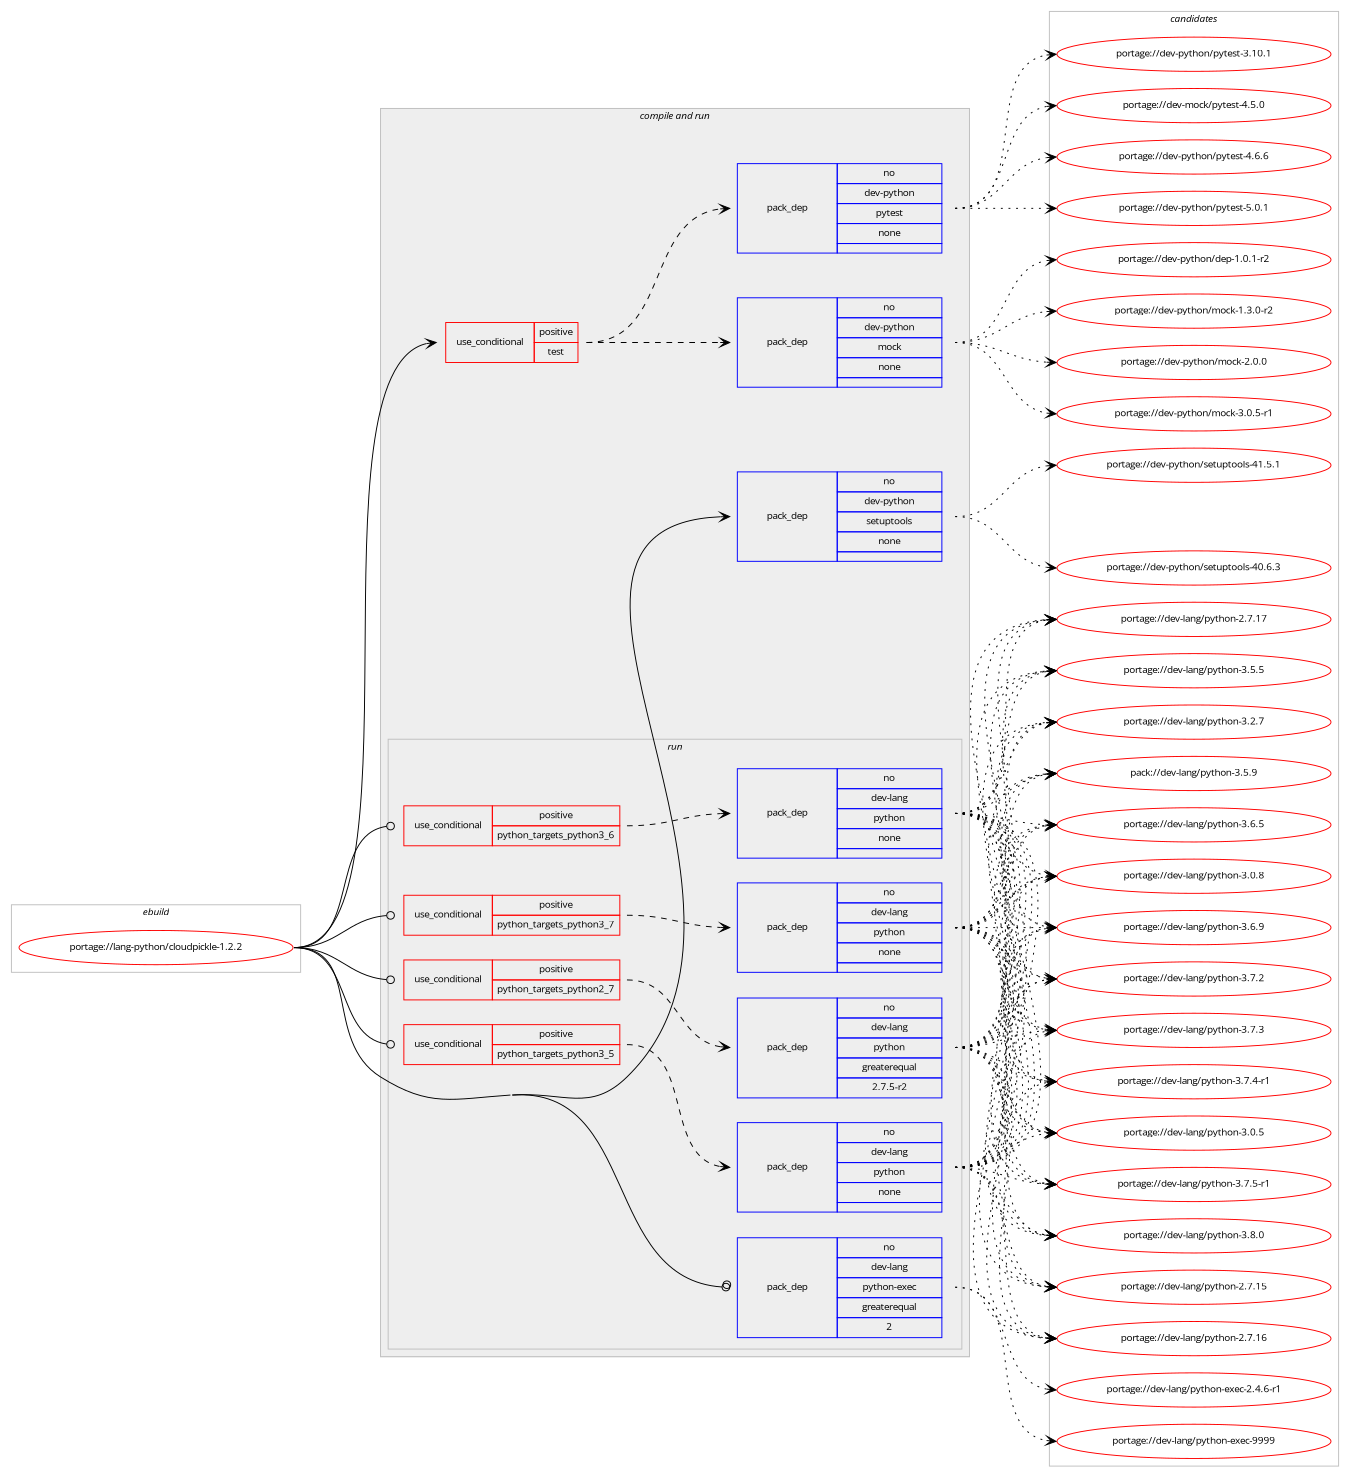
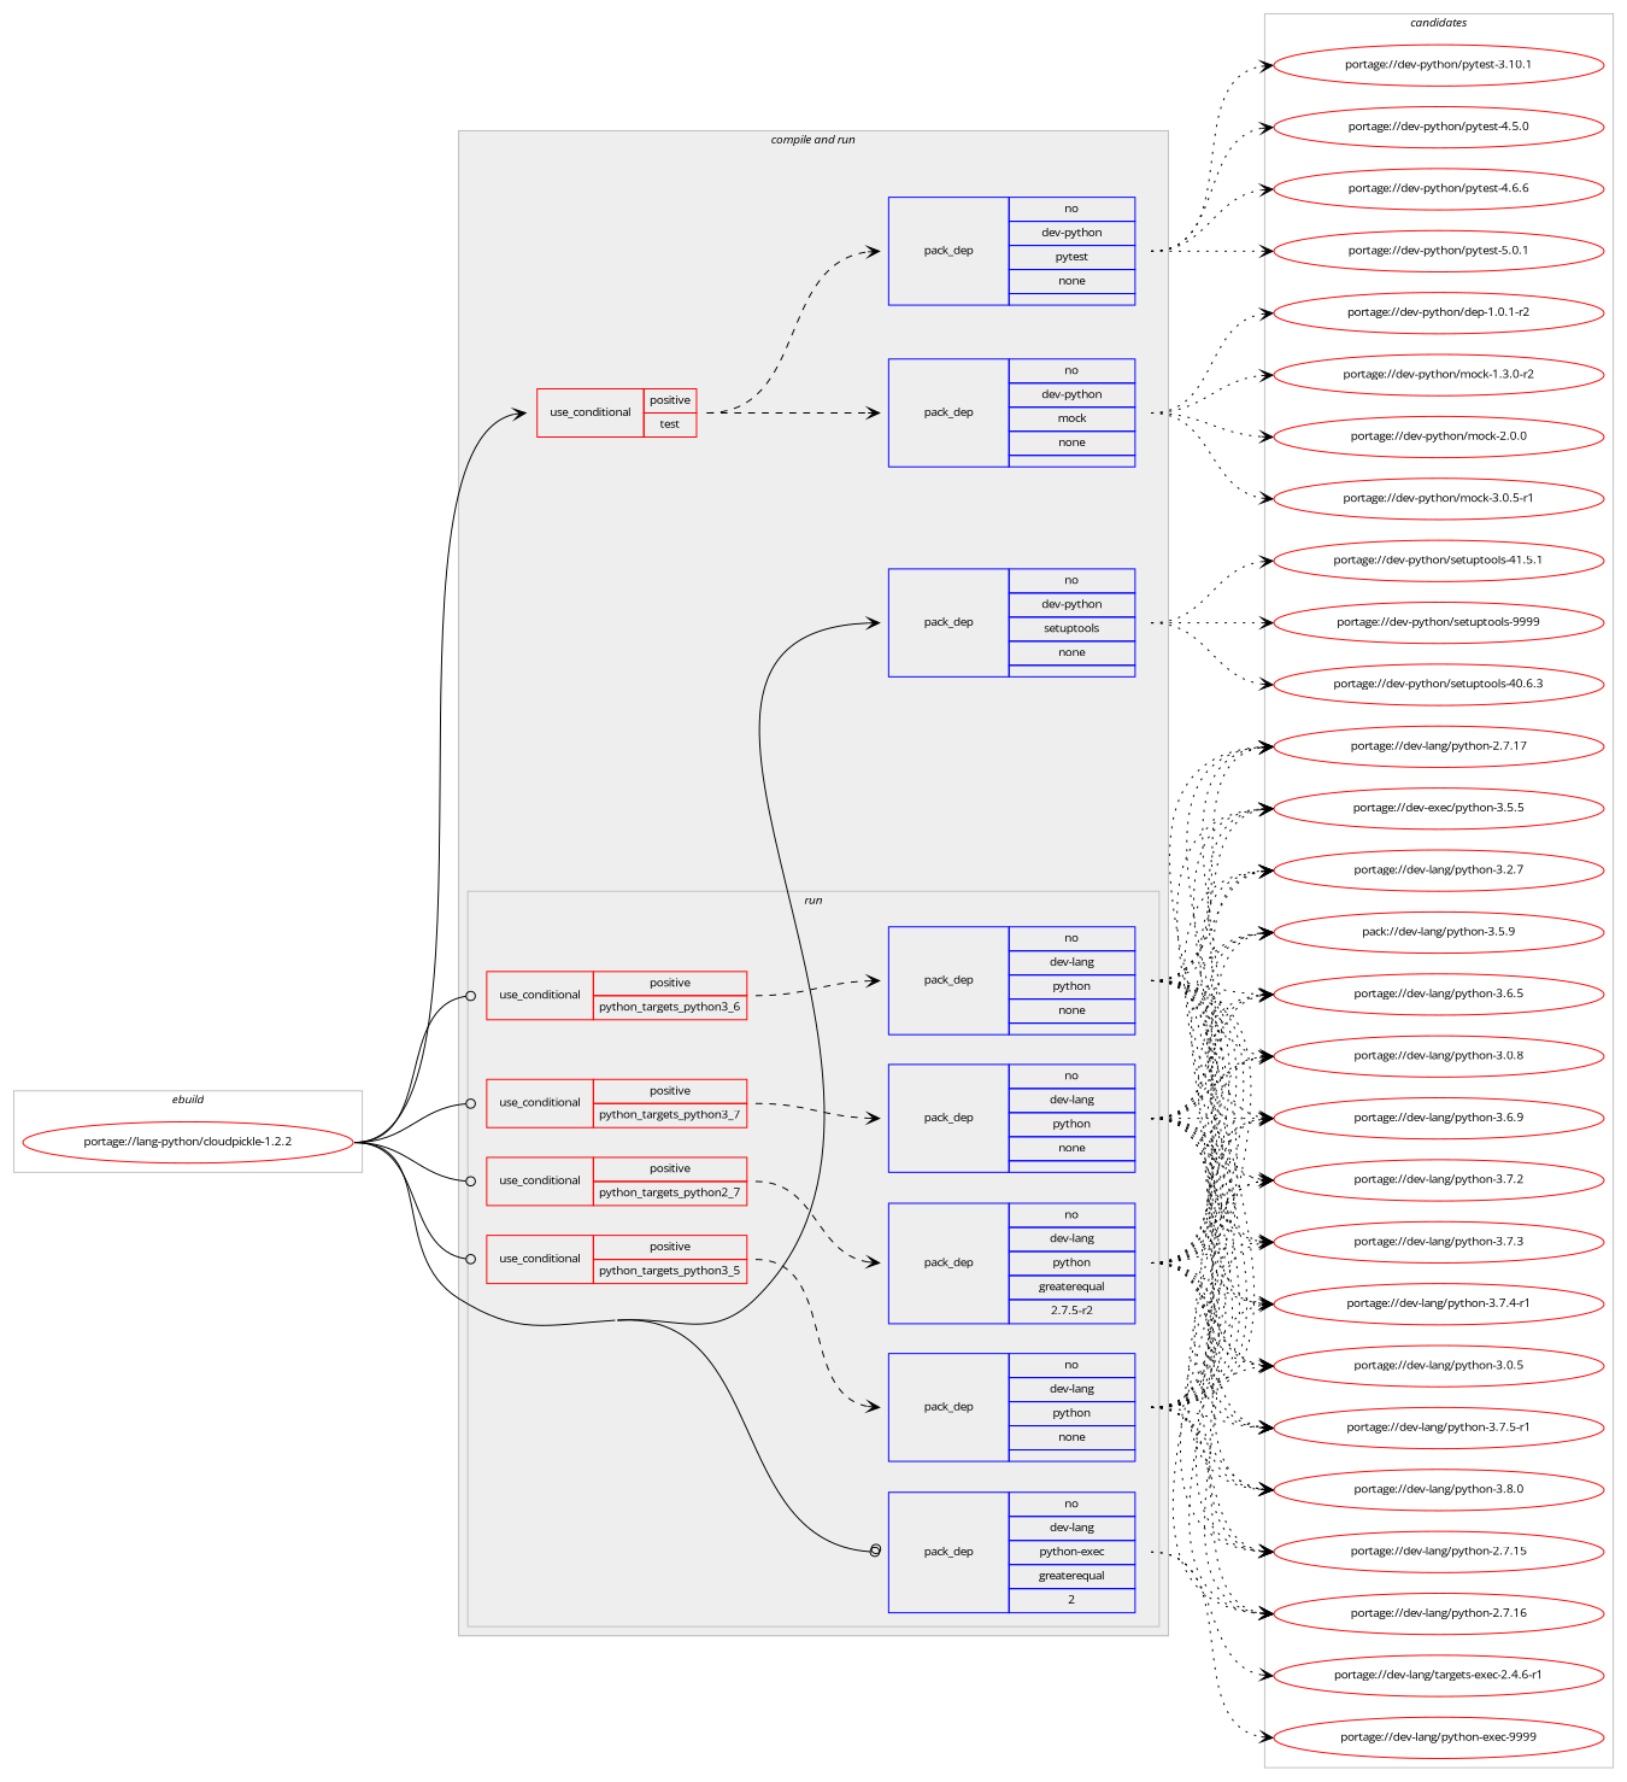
  digraph {
    compound=true
    concentrate=true
    fontname="Open Sans"
    fontsize=10
    newrank=true
    rankdir=LR
    ranksep=1.5
    node [color=red fontname="Open Sans" fontsize=10]
    edge [arrowhead=vee fontname="Open Sans" headport=w style=dotted tailport=e weight=100]
    n1 [label="portage://lang-python/cloudpickle-1.2.2" width=4]
    n2 [color=blue label=<<TABLE BORDER="0" CELLBORDER="1" CELLSPACING="0" CELLPADDING="4" WIDTH="220"><TR><TD ROWSPAN="6" CELLPADDING="30">pack_dep</TD></TR><TR><TD WIDTH="110">no</TD></TR><TR><TD>dev-python</TD></TR><TR><TD>mock</TD></TR><TR><TD>none</TD></TR><TR><TD></TD></TR></TABLE>> shape=none]
    n3 [color=blue label=<<TABLE BORDER="0" CELLBORDER="1" CELLSPACING="0" CELLPADDING="4" WIDTH="220"><TR><TD ROWSPAN="6" CELLPADDING="30">pack_dep</TD></TR><TR><TD WIDTH="110">no</TD></TR><TR><TD>dev-python</TD></TR><TR><TD>pytest</TD></TR><TR><TD>none</TD></TR><TR><TD></TD></TR></TABLE>> shape=none]
    n4 [label=<<TABLE BORDER="0" CELLBORDER="1" CELLSPACING="0" CELLPADDING="4"><TR><TD ROWSPAN="3" CELLPADDING="10">use_conditional</TD></TR><TR><TD>positive</TD></TR><TR><TD>test</TD></TR></TABLE>> shape=none]
    n5 [color=blue label=<<TABLE BORDER="0" CELLBORDER="1" CELLSPACING="0" CELLPADDING="4" WIDTH="220"><TR><TD ROWSPAN="6" CELLPADDING="30">pack_dep</TD></TR><TR><TD WIDTH="110">no</TD></TR><TR><TD>dev-python</TD></TR><TR><TD>setuptools</TD></TR><TR><TD>none</TD></TR><TR><TD></TD></TR></TABLE>> shape=none]
    n6 [color=blue label=<<TABLE BORDER="0" CELLBORDER="1" CELLSPACING="0" CELLPADDING="4" WIDTH="220"><TR><TD ROWSPAN="6" CELLPADDING="30">pack_dep</TD></TR><TR><TD WIDTH="110">no</TD></TR><TR><TD>dev-lang</TD></TR><TR><TD>python</TD></TR><TR><TD>greaterequal</TD></TR><TR><TD>2.7.5-r2</TD></TR></TABLE>> shape=none]
    n7 [label=<<TABLE BORDER="0" CELLBORDER="1" CELLSPACING="0" CELLPADDING="4"><TR><TD ROWSPAN="3" CELLPADDING="10">use_conditional</TD></TR><TR><TD>positive</TD></TR><TR><TD>python_targets_python2_7</TD></TR></TABLE>> shape=none]
    n8 [color=blue label=<<TABLE BORDER="0" CELLBORDER="1" CELLSPACING="0" CELLPADDING="4" WIDTH="220"><TR><TD ROWSPAN="6" CELLPADDING="30">pack_dep</TD></TR><TR><TD WIDTH="110">no</TD></TR><TR><TD>dev-lang</TD></TR><TR><TD>python</TD></TR><TR><TD>none</TD></TR><TR><TD></TD></TR></TABLE>> shape=none]
    n9 [label=<<TABLE BORDER="0" CELLBORDER="1" CELLSPACING="0" CELLPADDING="4"><TR><TD ROWSPAN="3" CELLPADDING="10">use_conditional</TD></TR><TR><TD>positive</TD></TR><TR><TD>python_targets_python3_5</TD></TR></TABLE>> shape=none]
    n10 [color=blue label=<<TABLE BORDER="0" CELLBORDER="1" CELLSPACING="0" CELLPADDING="4" WIDTH="220"><TR><TD ROWSPAN="6" CELLPADDING="30">pack_dep</TD></TR><TR><TD WIDTH="110">no</TD></TR><TR><TD>dev-lang</TD></TR><TR><TD>python</TD></TR><TR><TD>none</TD></TR><TR><TD></TD></TR></TABLE>> shape=none]
    n11 [label=<<TABLE BORDER="0" CELLBORDER="1" CELLSPACING="0" CELLPADDING="4"><TR><TD ROWSPAN="3" CELLPADDING="10">use_conditional</TD></TR><TR><TD>positive</TD></TR><TR><TD>python_targets_python3_6</TD></TR></TABLE>> shape=none]
    n12 [color=blue label=<<TABLE BORDER="0" CELLBORDER="1" CELLSPACING="0" CELLPADDING="4" WIDTH="220"><TR><TD ROWSPAN="6" CELLPADDING="30">pack_dep</TD></TR><TR><TD WIDTH="110">no</TD></TR><TR><TD>dev-lang</TD></TR><TR><TD>python</TD></TR><TR><TD>none</TD></TR><TR><TD></TD></TR></TABLE>> shape=none]
    n13 [label=<<TABLE BORDER="0" CELLBORDER="1" CELLSPACING="0" CELLPADDING="4"><TR><TD ROWSPAN="3" CELLPADDING="10">use_conditional</TD></TR><TR><TD>positive</TD></TR><TR><TD>python_targets_python3_7</TD></TR></TABLE>> shape=none]
    n14 [color=blue label=<<TABLE BORDER="0" CELLBORDER="1" CELLSPACING="0" CELLPADDING="4" WIDTH="220"><TR><TD ROWSPAN="6" CELLPADDING="30">pack_dep</TD></TR><TR><TD WIDTH="110">no</TD></TR><TR><TD>dev-lang</TD></TR><TR><TD>python-exec</TD></TR><TR><TD>greaterequal</TD></TR><TR><TD>2</TD></TR></TABLE>> shape=none]
    n15 [label="portage://dev-python/dep-1.0.1-r2" width=4]
    n16 [label="portage://dev-python/mock-1.3.0-r2" width=4]
    n17 [label="portage://dev-python/mock-2.0.0" width=4]
    n18 [label="portage://dev-python/mock-3.0.5-r1" width=4]
    n19 [label="portage://dev-python/pytest-3.10.1" width=4]
-   n20 [label="portage://dev-mock/pytest-4.5.0" width=4]
+   n20 [label="portage://dev-python/pytest-4.5.0" width=4]
    n21 [label="portage://dev-python/pytest-4.6.6" width=4]
    n22 [label="portage://dev-python/pytest-5.0.1" width=4]
    n23 [label="portage://dev-python/setuptools-40.6.3" width=4]
    n24 [label="portage://dev-python/setuptools-41.5.1" width=4]
+   n25 [label="portage://dev-python/setuptools-9999" width=4]
    n26 [label="portage://dev-lang/python-2.7.15" width=4]
    n27 [label="portage://dev-lang/python-2.7.16" width=4]
    n28 [label="portage://dev-lang/python-2.7.17" width=4]
-   n29 [label="portage://dev-lang/python-3.5.5" width=4]
+   n29 [label="portage://dev-exec/python-3.5.5" width=4]
    n30 [label="portage://dev-lang/python-3.2.7" width=4]
    n31 [label="pack://dev-lang/python-3.5.9" width=4]
    n32 [label="portage://dev-lang/python-3.6.5" width=4]
    n33 [label="portage://dev-lang/python-3.0.8" width=4]
    n34 [label="portage://dev-lang/python-3.6.9" width=4]
    n35 [label="portage://dev-lang/python-3.7.2" width=4]
    n36 [label="portage://dev-lang/python-3.7.3" width=4]
    n37 [label="portage://dev-lang/python-3.7.4-r1" width=4]
    n38 [label="portage://dev-lang/python-3.0.5" width=4]
    n39 [label="portage://dev-lang/python-3.7.5-r1" width=4]
    n40 [label="portage://dev-lang/python-3.8.0" width=4]
-   n41 [label="portage://dev-lang/python-exec-2.4.6-r1" width=4]
+   n41 [label="portage://dev-lang/targets-exec-2.4.6-r1" width=4]
    n42 [label="portage://dev-lang/python-exec-9999" width=4]
    subgraph cluster_1 {
      color=gray
      label=<<i>ebuild</i>>
      rank=same
      n1
    }
    subgraph cluster_2 {
      color=gray
      label=<<i>dependencies</i>>
      subgraph cluster_3 {
        color=gray
        fillcolor="#eeeeee"
        label=<<i>compile</i>>
        style=filled
        subgraph sub_4 {
          color=gray
          fillcolor="#eeeeee"
          label=<<i>compile</i>>
          style=filled
          n4
          subgraph sub_5 {
            color=gray
            fillcolor="#eeeeee"
            label=<<i>compile</i>>
            style=filled
            n2
          }
          subgraph sub_6 {
            color=gray
            fillcolor="#eeeeee"
            label=<<i>compile</i>>
            style=filled
            n3
          }
        }
        subgraph sub_7 {
          color=gray
          fillcolor="#eeeeee"
          label=<<i>compile</i>>
          style=filled
          n5
        }
      }
      subgraph cluster_8 {
        color=gray
        fillcolor="#eeeeee"
        label=<<i>compile and run</i>>
        style=filled
      }
      subgraph cluster_9 {
        color=gray
        fillcolor="#eeeeee"
        label=<<i>run</i>>
        style=filled
        subgraph sub_10 {
          color=gray
          fillcolor="#eeeeee"
          label=<<i>run</i>>
          style=filled
          n7
          subgraph sub_11 {
            color=gray
            fillcolor="#eeeeee"
            label=<<i>run</i>>
            style=filled
            n6
          }
        }
        subgraph sub_12 {
          color=gray
          fillcolor="#eeeeee"
          label=<<i>run</i>>
          style=filled
          n9
          subgraph sub_13 {
            color=gray
            fillcolor="#eeeeee"
            label=<<i>run</i>>
            style=filled
            n8
          }
        }
        subgraph sub_14 {
          color=gray
          fillcolor="#eeeeee"
          label=<<i>run</i>>
          style=filled
          n11
          subgraph sub_15 {
            color=gray
            fillcolor="#eeeeee"
            label=<<i>run</i>>
            style=filled
            n10
          }
        }
        subgraph sub_16 {
          color=gray
          fillcolor="#eeeeee"
          label=<<i>run</i>>
          style=filled
          n13
          subgraph sub_17 {
            color=gray
            fillcolor="#eeeeee"
            label=<<i>run</i>>
            style=filled
            n12
          }
        }
        subgraph sub_18 {
          color=gray
          fillcolor="#eeeeee"
          label=<<i>run</i>>
          style=filled
          n14
        }
      }
    }
    subgraph cluster_19 {
      color=gray
      label=<<i>candidates</i>>
      rank=same
      subgraph sub_20 {
        color=black
        label=<<i>candidates</i>>
        nodesep=1
        rank=same
        n15
        n16
        n17
        n18
      }
      subgraph sub_21 {
        color=black
        label=<<i>candidates</i>>
        nodesep=1
        rank=same
        n19
        n20
        n21
        n22
      }
      subgraph sub_22 {
        color=black
        label=<<i>candidates</i>>
        nodesep=1
        rank=same
        n23
        n24
+       n25
      }
      subgraph sub_23 {
        color=black
        label=<<i>candidates</i>>
        nodesep=1
        rank=same
        n26
        n27
        n28
        n29
        n30
        n31
        n32
        n33
        n34
        n35
        n36
        n37
        n38
        n39
        n40
      }
      subgraph sub_24 {
        color=black
        label=<<i>candidates</i>>
        nodesep=1
        rank=same
        n26
        n27
        n28
        n29
        n30
        n31
        n32
        n33
        n34
        n35
        n36
        n37
        n38
        n39
        n40
      }
      subgraph sub_25 {
        color=black
        label=<<i>candidates</i>>
        nodesep=1
        rank=same
        n26
        n27
        n28
        n29
        n30
        n31
        n32
        n33
        n34
        n35
        n36
        n37
        n38
        n39
        n40
      }
      subgraph sub_26 {
        color=black
        label=<<i>candidates</i>>
        nodesep=1
        rank=same
        n26
        n27
        n28
        n29
        n30
        n31
        n32
        n33
        n34
        n35
        n36
        n37
        n38
        n39
        n40
      }
      subgraph sub_27 {
        color=black
        label=<<i>candidates</i>>
        nodesep=1
        rank=same
        n41
        n42
      }
    }
    n1 -> n4 [style=solid weight=20]
    n1 -> n5 [style=solid weight=20]
    n1 -> n7 [arrowhead=odot style=solid weight=20]
    n1 -> n9 [arrowhead=odot style=solid weight=20]
    n1 -> n11 [arrowhead=odot style=solid weight=20]
    n1 -> n13 [arrowhead=odot style=solid weight=20]
    n1 -> n14 [arrowhead=odot style=solid weight=20]
    n2 -> n15
    n2 -> n16
    n2 -> n17
    n2 -> n18
    n3 -> n19
    n3 -> n20
    n3 -> n21
    n3 -> n22
    n4 -> n2 [style=dashed weight=20]
    n4 -> n3 [style=dashed weight=20]
    n5 -> n23
    n5 -> n24
+   n5 -> n25
    n6 -> n26
    n6 -> n27
    n6 -> n28
    n6 -> n29
    n6 -> n30
    n6 -> n31
    n6 -> n32
    n6 -> n33
    n6 -> n34
    n6 -> n35
    n6 -> n36
    n6 -> n37
    n6 -> n38
    n6 -> n39
    n6 -> n40
    n7 -> n6 [style=dashed weight=20]
    n8 -> n26
    n8 -> n27
    n8 -> n28
    n8 -> n29
    n8 -> n30
    n8 -> n31
    n8 -> n32
    n8 -> n33
    n8 -> n34
    n8 -> n35
    n8 -> n36
    n8 -> n37
    n8 -> n38
    n8 -> n39
    n8 -> n40
    n9 -> n8 [style=dashed weight=20]
    n10 -> n26
    n10 -> n27
    n10 -> n28
    n10 -> n29
    n10 -> n30
    n10 -> n31
    n10 -> n32
    n10 -> n33
    n10 -> n34
    n10 -> n35
    n10 -> n36
    n10 -> n37
    n10 -> n38
    n10 -> n39
    n10 -> n40
    n11 -> n10 [style=dashed weight=20]
    n12 -> n26
    n12 -> n27
    n12 -> n28
    n12 -> n29
    n12 -> n30
    n12 -> n31
    n12 -> n32
    n12 -> n33
    n12 -> n34
    n12 -> n35
    n12 -> n36
    n12 -> n37
    n12 -> n38
    n12 -> n39
    n12 -> n40
    n13 -> n12 [style=dashed weight=20]
    n14 -> n41
    n14 -> n42
  }
